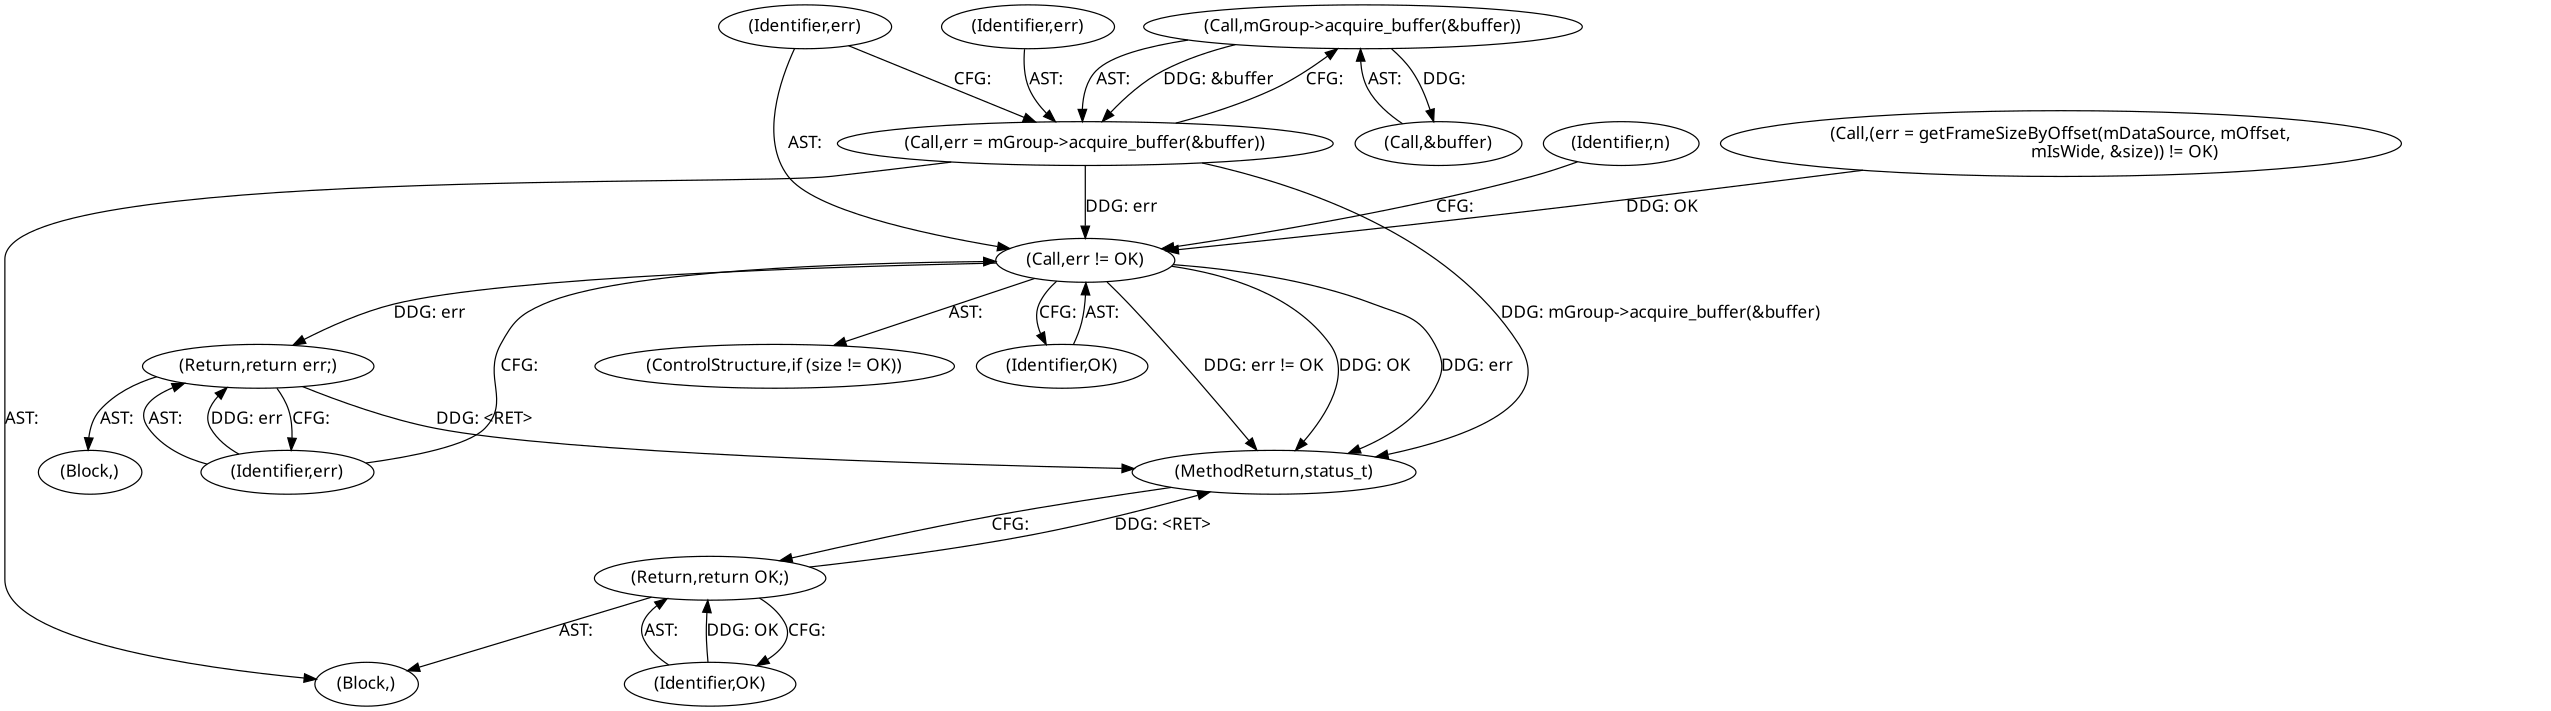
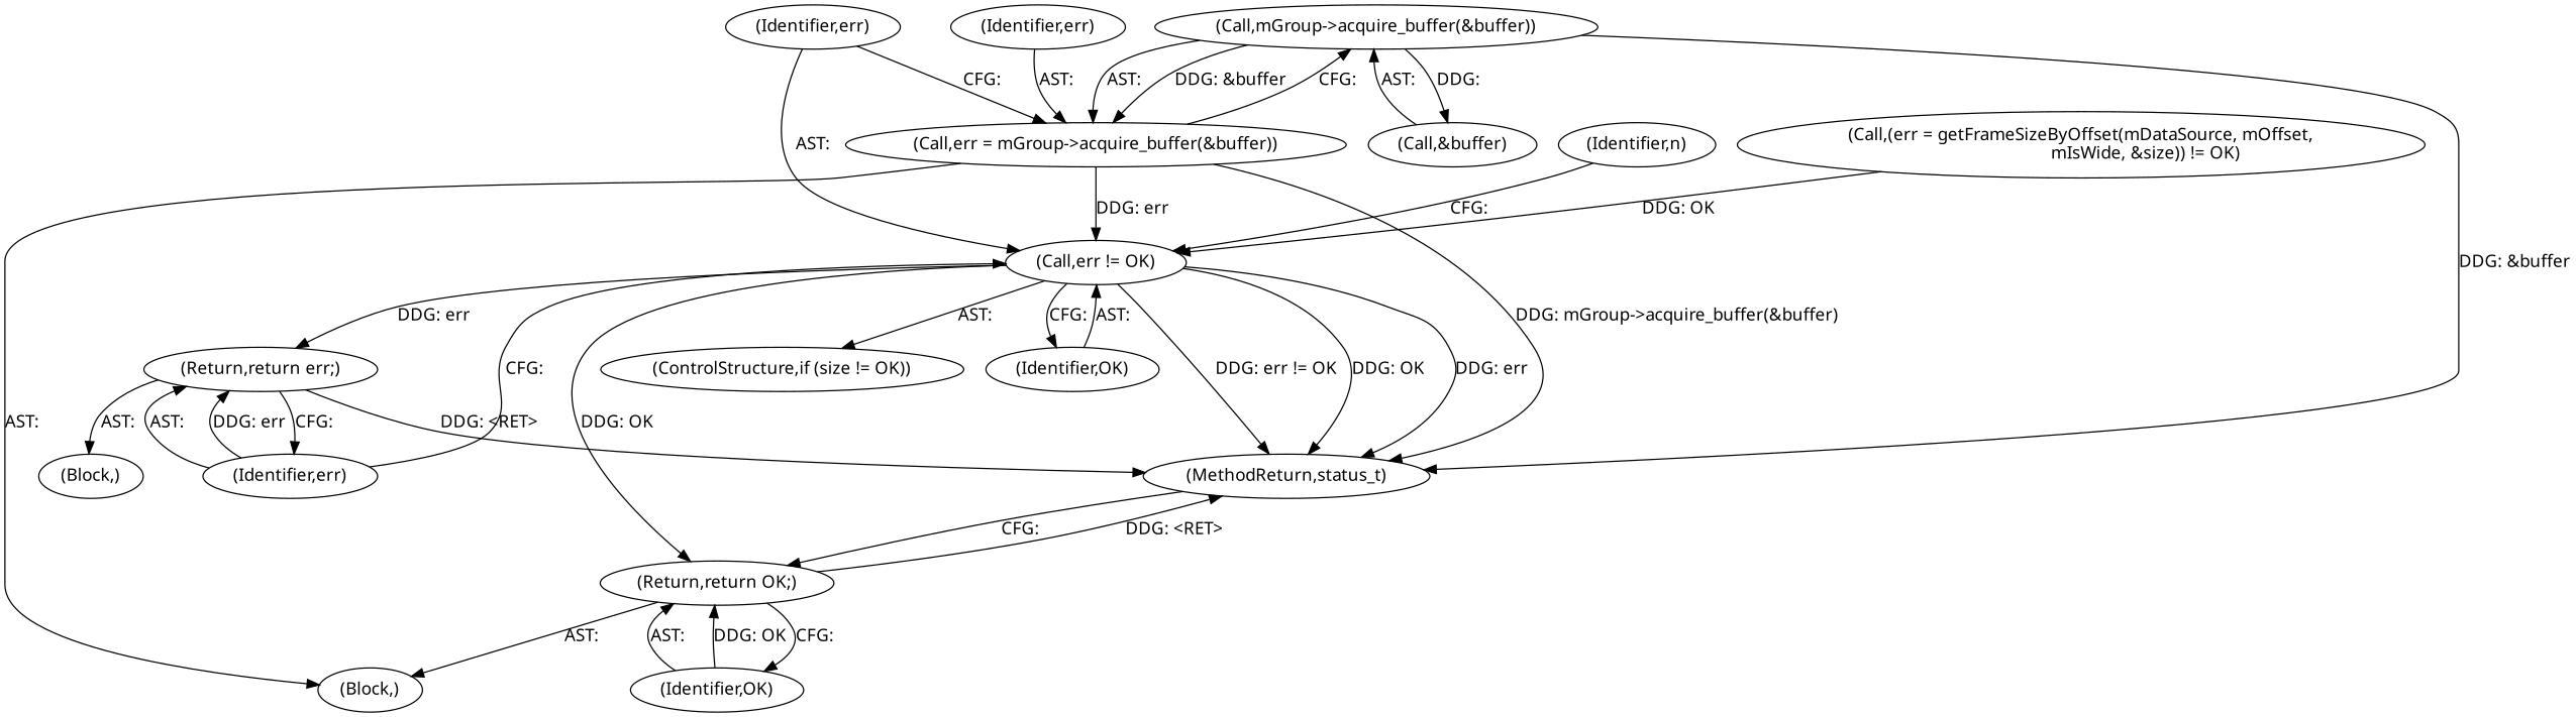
  digraph {
    fontname="Noto Sans"
    node [fontname="Noto Sans"]
    edge [fontname="Noto Sans"]
    n1 [label="(Call,mGroup->acquire_buffer(&buffer))"]
    n2 [label="(Call,err = mGroup->acquire_buffer(&buffer))"]
    n3 [label="(Call,&buffer)"]
    n4 [label="(MethodReturn,status_t)"]
    n5 [label="(Call,err != OK)"]
    n6 [label="(Block,)"]
    n7 [label="(Return,return OK;)"]
    n8 [label="(Return,return err;)"]
    n9 [label="(ControlStructure,if (size != OK))"]
    n10 [label="(Identifier,OK)"]
    n11 [label="(Identifier,err)"]
    n12 [label="(Block,)"]
    n13 [label="(Identifier,OK)"]
    n14 [label="(Call,(err = getFrameSizeByOffset(mDataSource, mOffset,\n                            mIsWide, &size)) != OK)"]
    n15 [label="(Identifier,err)"]
    n16 [label="(Identifier,n)"]
    n17 [label="(Identifier,err)"]
    n1 -> n2 [label="AST: "]
    n1 -> n2 [label="DDG: &buffer"]
    n1 -> n3 [label="DDG: "]
+   n1 -> n4 [label="DDG: &buffer"]
    n2 -> n1 [label="CFG: "]
    n2 -> n4 [label="DDG: mGroup->acquire_buffer(&buffer)"]
    n2 -> n5 [label="DDG: err"]
    n2 -> n6 [label="AST: "]
    n3 -> n1 [label="AST: "]
    n4 -> n7 [label="CFG: "]
    n5 -> n4 [label="DDG: err"]
    n5 -> n4 [label="DDG: err != OK"]
    n5 -> n4 [label="DDG: OK"]
+   n5 -> n7 [label="DDG: OK"]
    n5 -> n8 [label="DDG: err"]
    n5 -> n9 [label="AST: "]
    n5 -> n10 [label="CFG: "]
    n7 -> n4 [label="DDG: <RET>"]
    n7 -> n6 [label="AST: "]
    n7 -> n13 [label="CFG: "]
    n8 -> n4 [label="DDG: <RET>"]
    n8 -> n11 [label="CFG: "]
    n8 -> n12 [label="AST: "]
    n10 -> n5 [label="AST: "]
    n11 -> n5 [label="CFG: "]
    n11 -> n8 [label="AST: "]
    n11 -> n8 [label="DDG: err"]
    n13 -> n7 [label="AST: "]
    n13 -> n7 [label="DDG: OK"]
    n14 -> n5 [label="DDG: OK"]
    n15 -> n2 [label="AST: "]
    n16 -> n5 [label="CFG: "]
    n17 -> n2 [label="CFG: "]
    n17 -> n5 [label="AST: "]
  }
